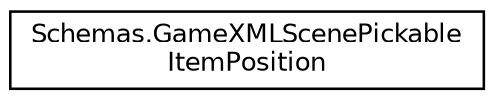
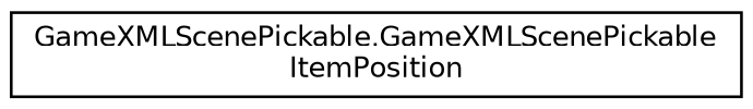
  digraph {
    rankdir=LR
-   n1 [color=black fillcolor=white fontname=Helvetica fontsize=10 height=0.2 label="Schemas.GameXMLScenePickable\lItemPosition" shape=record style=filled width=0.4]
+   n1 [color=black fillcolor=white fontname=Helvetica fontsize=10 height=0.2 label="GameXMLScenePickable.GameXMLScenePickable\lItemPosition" shape=record style=filled width=0.4]
  }
